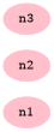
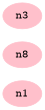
  digraph {
    rankdir=LR
    node [color=pink style=filled]
    n1
-   n2
+   n2 [label=n8]
    n3
  }
